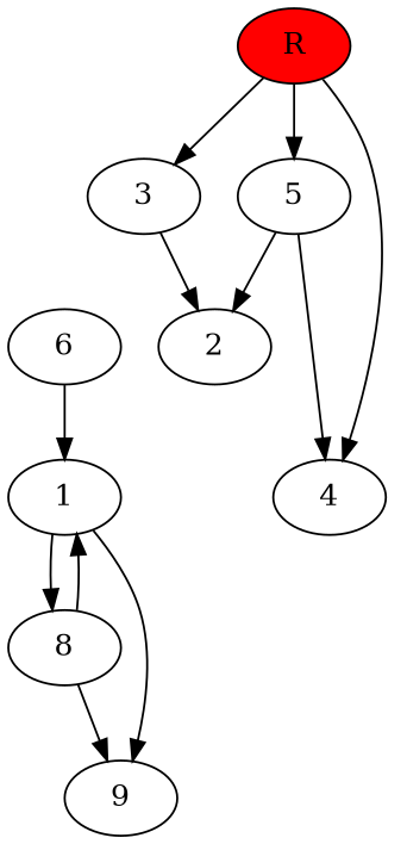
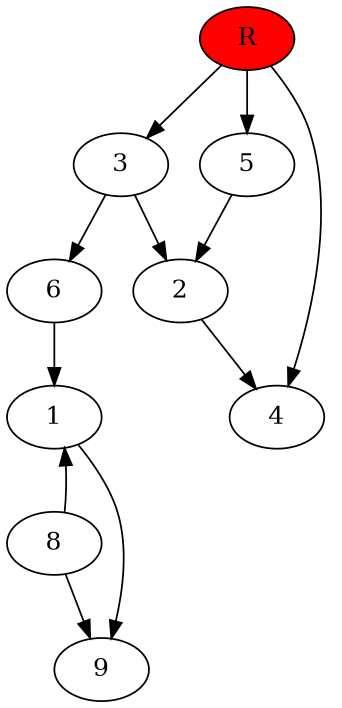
  digraph {
    1
    8
    9
    2
    4
    3
    6
    5
    R [fillcolor="#ff0000" style=filled]
-   1 -> 8
    1 -> 9
    8 -> 1
    8 -> 9
-   5 -> 4
+   2 -> 4
    3 -> 2
+   3 -> 6
    6 -> 1
    5 -> 2
    R -> 4
    R -> 3
    R -> 5
  }
